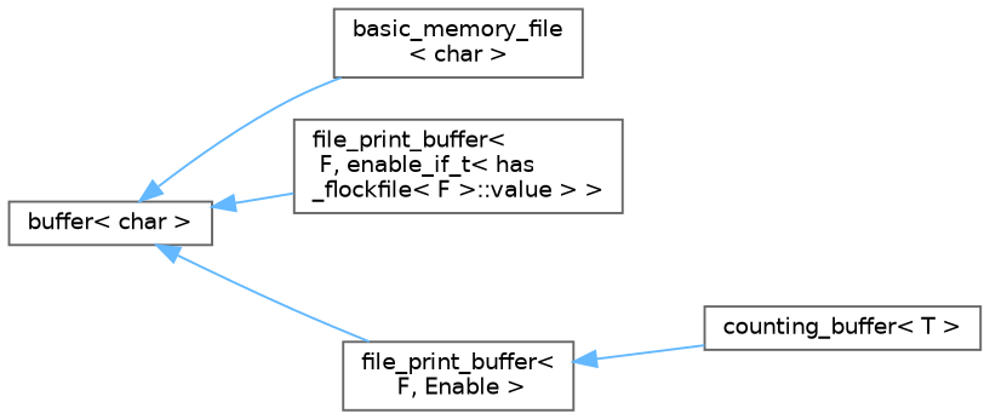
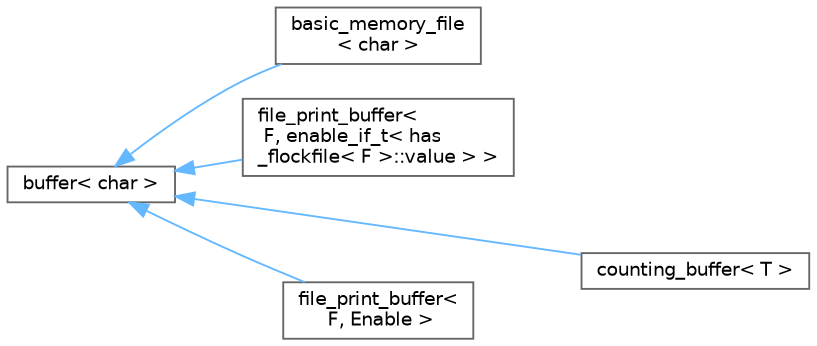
  digraph {
    rankdir=LR
    node [color=grey40 fillcolor=white fontname=Helvetica fontsize=10 shape=box style=filled]
    edge [color=steelblue1 dir=back fontname=Helvetica fontsize=10 labelfontname=Helvetica labelfontsize=10 style=solid]
    n1 [height=0.2 label="buffer\< char \>" width=0.4]
    n2 [height=0.2 label="basic_memory_file\l\< char \>" width=0.4]
    n3 [height=0.2 label="file_print_buffer\<\l F, enable_if_t\< has\l_flockfile\< F \>::value \> \>" width=0.4]
    n4 [height=0.2 label="counting_buffer\< T \>" width=0.4]
    n5 [height=0.2 label="file_print_buffer\<\l F, Enable \>" width=0.4]
    n1 -> n2
    n1 -> n3
-   n5 -> n4
+   n1 -> n4
    n1 -> n5
  }
